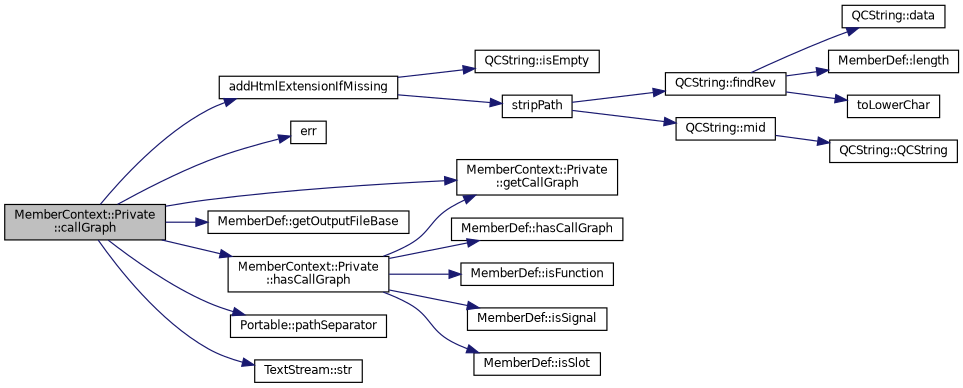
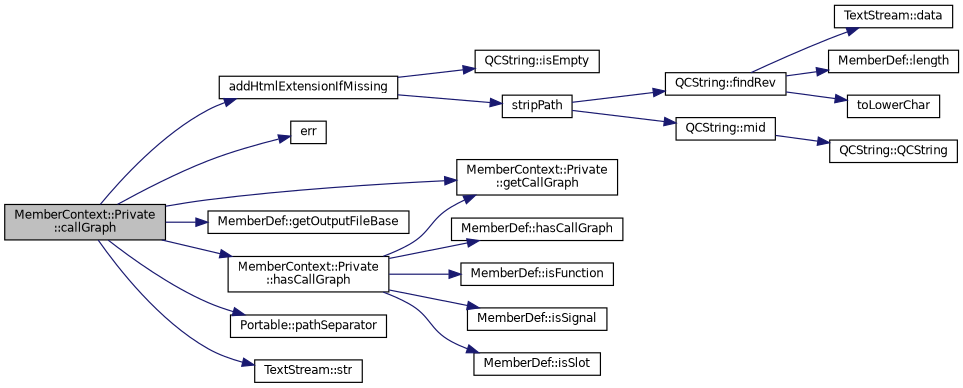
  digraph {
    rankdir=LR
    node [color=black fillcolor=white fontname=Helvetica fontsize=10 shape=record style=filled]
    edge [color=midnightblue fontname=Helvetica fontsize=10 labelfontname=Helvetica labelfontsize=10 style=solid]
    n1 [fillcolor=grey75 fontcolor=black height=0.2 label="MemberContext::Private\l::callGraph" width=0.4]
    n2 [height=0.2 label=addHtmlExtensionIfMissing width=0.4]
    n3 [height=0.2 label=err width=0.4]
    n4 [height=0.2 label="MemberContext::Private\l::getCallGraph" width=0.4]
    n5 [height=0.2 label="MemberDef::getOutputFileBase" width=0.4]
    n6 [height=0.2 label="MemberContext::Private\l::hasCallGraph" width=0.4]
    n7 [height=0.2 label="Portable::pathSeparator" width=0.4]
    n8 [height=0.2 label="TextStream::str" width=0.4]
    n9 [height=0.2 label="QCString::isEmpty" width=0.4]
    n10 [height=0.2 label=stripPath width=0.4]
    n11 [height=0.2 label="MemberDef::hasCallGraph" width=0.4]
    n12 [height=0.2 label="MemberDef::isFunction" width=0.4]
    n13 [height=0.2 label="MemberDef::isSignal" width=0.4]
    n14 [height=0.2 label="MemberDef::isSlot" width=0.4]
    n15 [height=0.2 label="QCString::findRev" width=0.4]
    n16 [height=0.2 label="QCString::mid" width=0.4]
-   n17 [height=0.2 label="QCString::data" width=0.4]
+   n17 [height=0.2 label="TextStream::data" width=0.4]
    n18 [height=0.2 label="MemberDef::length" width=0.4]
    n19 [height=0.2 label=toLowerChar width=0.4]
    n20 [height=0.2 label="QCString::QCString" width=0.4]
    n1 -> n2
    n1 -> n3
    n1 -> n4
    n1 -> n5
    n1 -> n6
    n1 -> n7
    n1 -> n8
    n2 -> n9
    n2 -> n10
    n6 -> n4
    n6 -> n11
    n6 -> n12
    n6 -> n13
    n6 -> n14
    n10 -> n15
    n10 -> n16
    n15 -> n17
    n15 -> n18
    n15 -> n19
    n16 -> n20
  }
